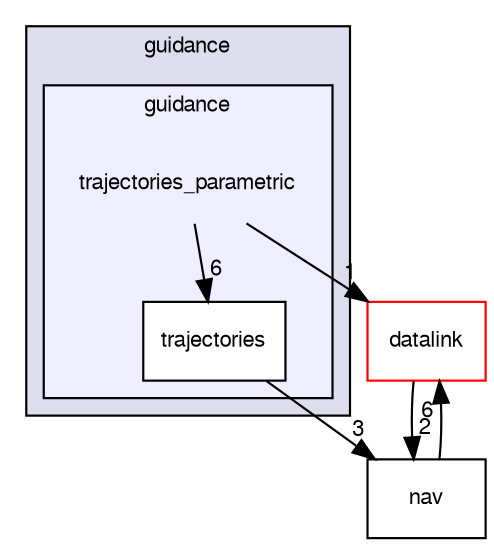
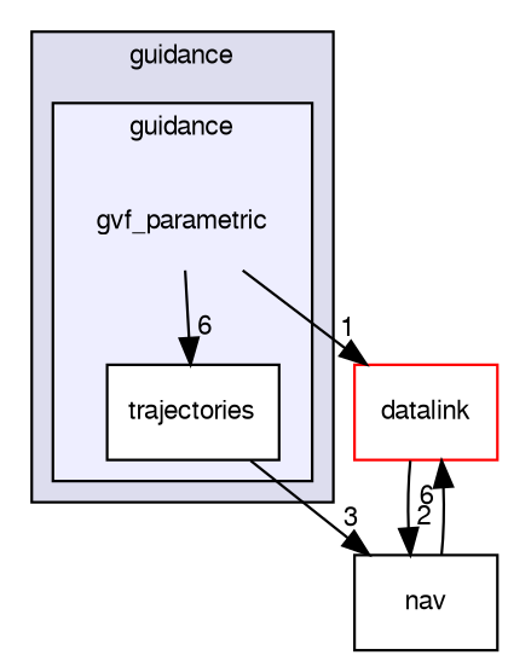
  digraph {
    compound=true
    node [fontname=FreeSans fontsize=10 shape=box]
    edge [headlabel=6 labeldistance=1.5 labelfontname=FreeSans labelfontsize=10]
-   n1 [label=trajectories_parametric shape=plaintext]
+   n1 [label=gvf_parametric shape=plaintext]
    n2 [color=black fillcolor=white label=trajectories style=filled]
    n3 [color=red fillcolor=white label=datalink style=filled]
    n4 [label=nav]
    subgraph cluster_1 {
      bgcolor="#ddddee"
      fontname=FreeSans
      fontsize=10
      label=guidance
      pencolor=black
      subgraph cluster_2 {
        bgcolor="#eeeeff"
        fontname=FreeSans
        fontsize=10
        pencolor=black
        n1
        n2
      }
    }
    n1 -> n2
    n1 -> n3 [headlabel=1]
    n2 -> n4 [headlabel=3]
    n3 -> n4 [headlabel=2]
    n4 -> n3
  }
